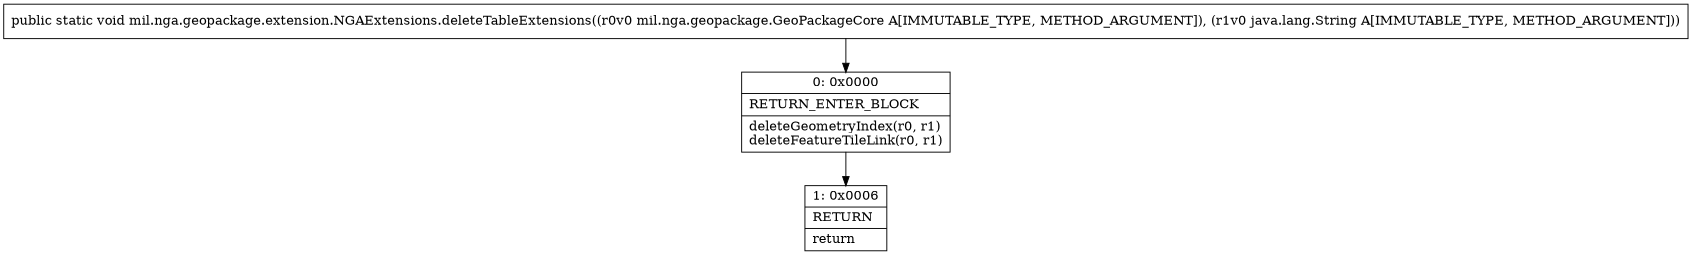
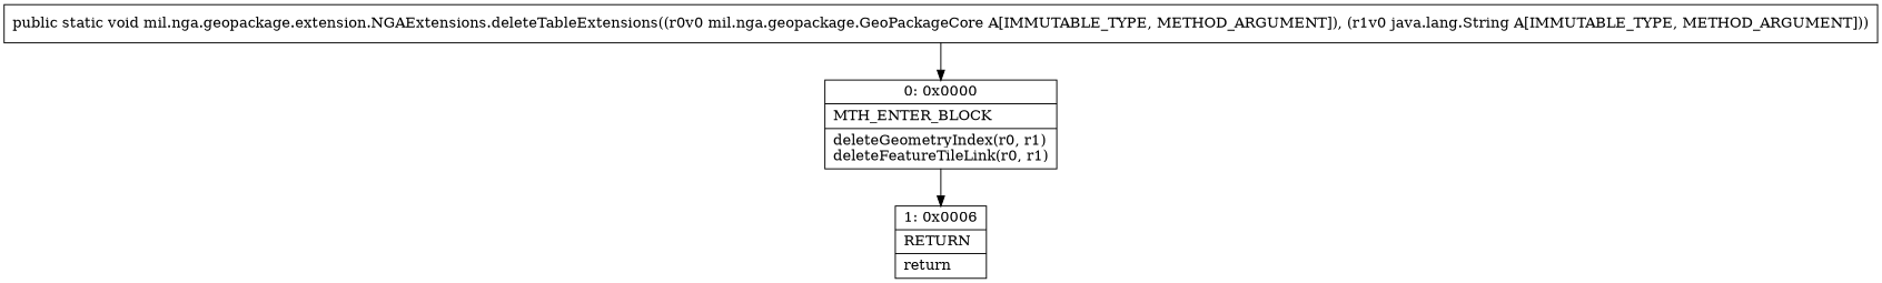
  digraph {
    node [shape=record]
-   n1 [label="{0\:\ 0x0000|RETURN_ENTER_BLOCK\l|deleteGeometryIndex(r0, r1)\ldeleteFeatureTileLink(r0, r1)\l}"]
+   n1 [label="{0\:\ 0x0000|MTH_ENTER_BLOCK\l|deleteGeometryIndex(r0, r1)\ldeleteFeatureTileLink(r0, r1)\l}"]
    n2 [label="{1\:\ 0x0006|RETURN\l|return\l}"]
    n3 [label="{public static void mil.nga.geopackage.extension.NGAExtensions.deleteTableExtensions((r0v0 mil.nga.geopackage.GeoPackageCore A[IMMUTABLE_TYPE, METHOD_ARGUMENT]), (r1v0 java.lang.String A[IMMUTABLE_TYPE, METHOD_ARGUMENT])) }"]
    n1 -> n2
    n3 -> n1
  }
